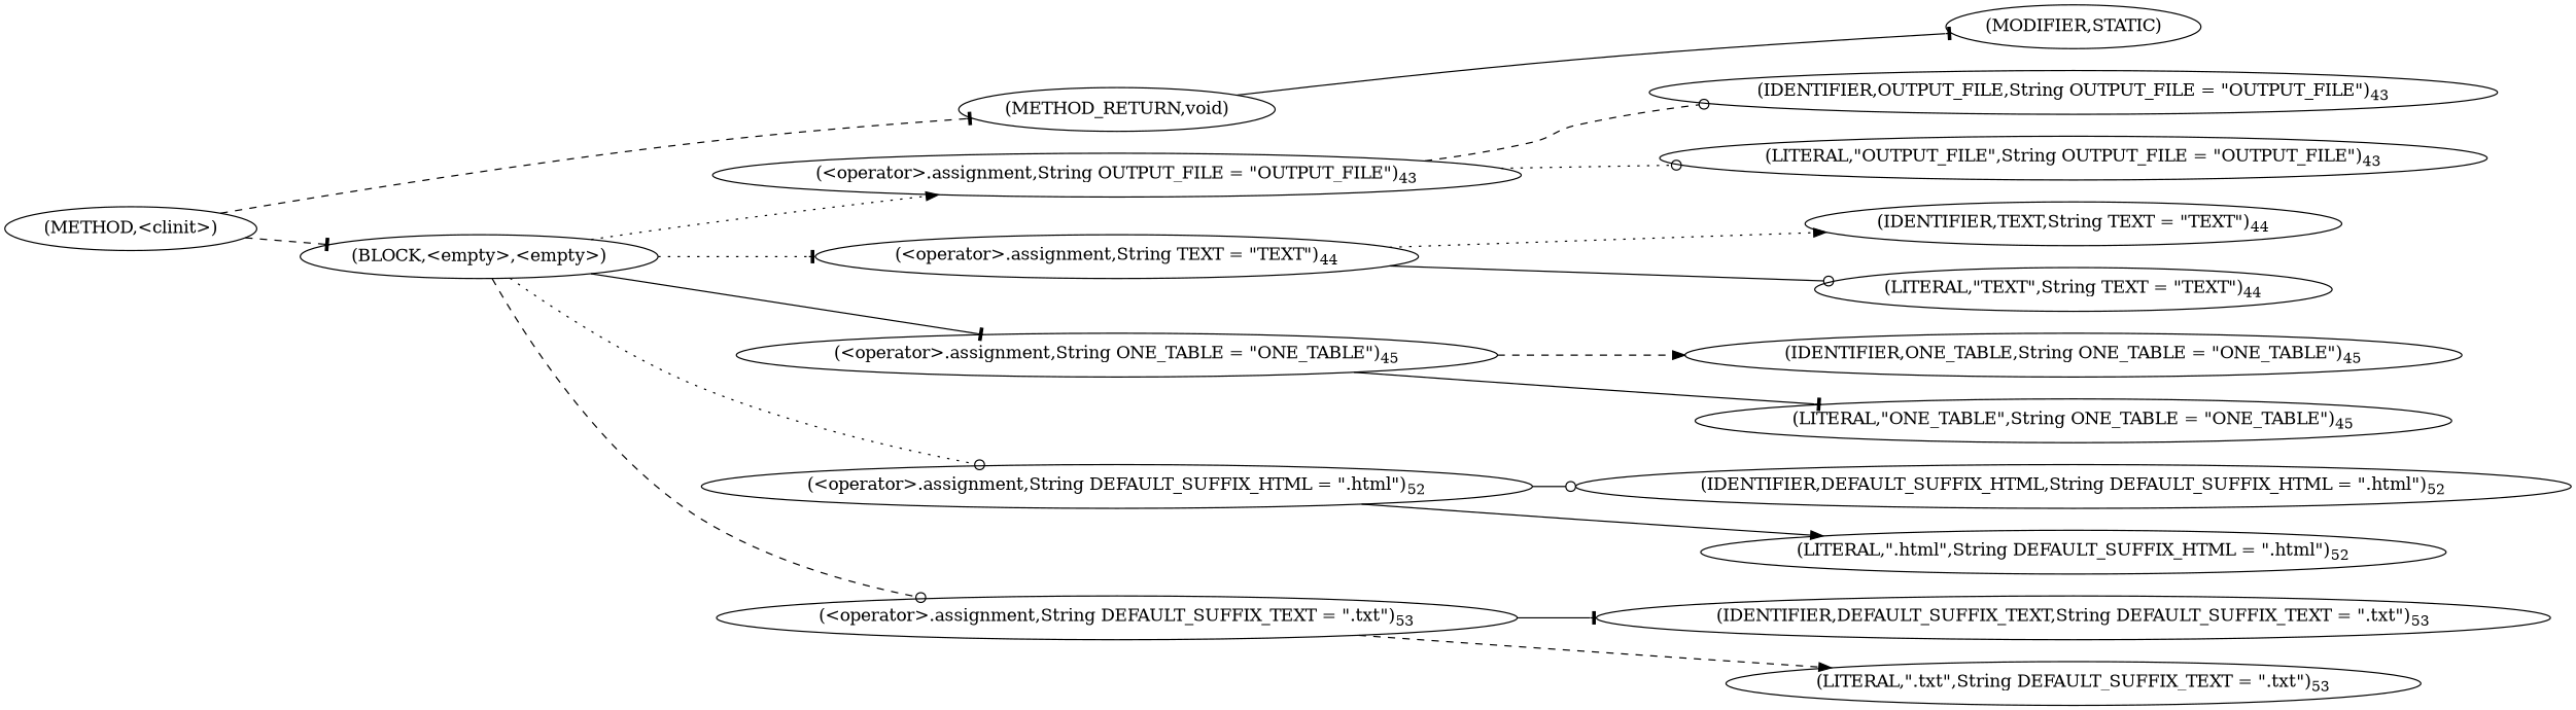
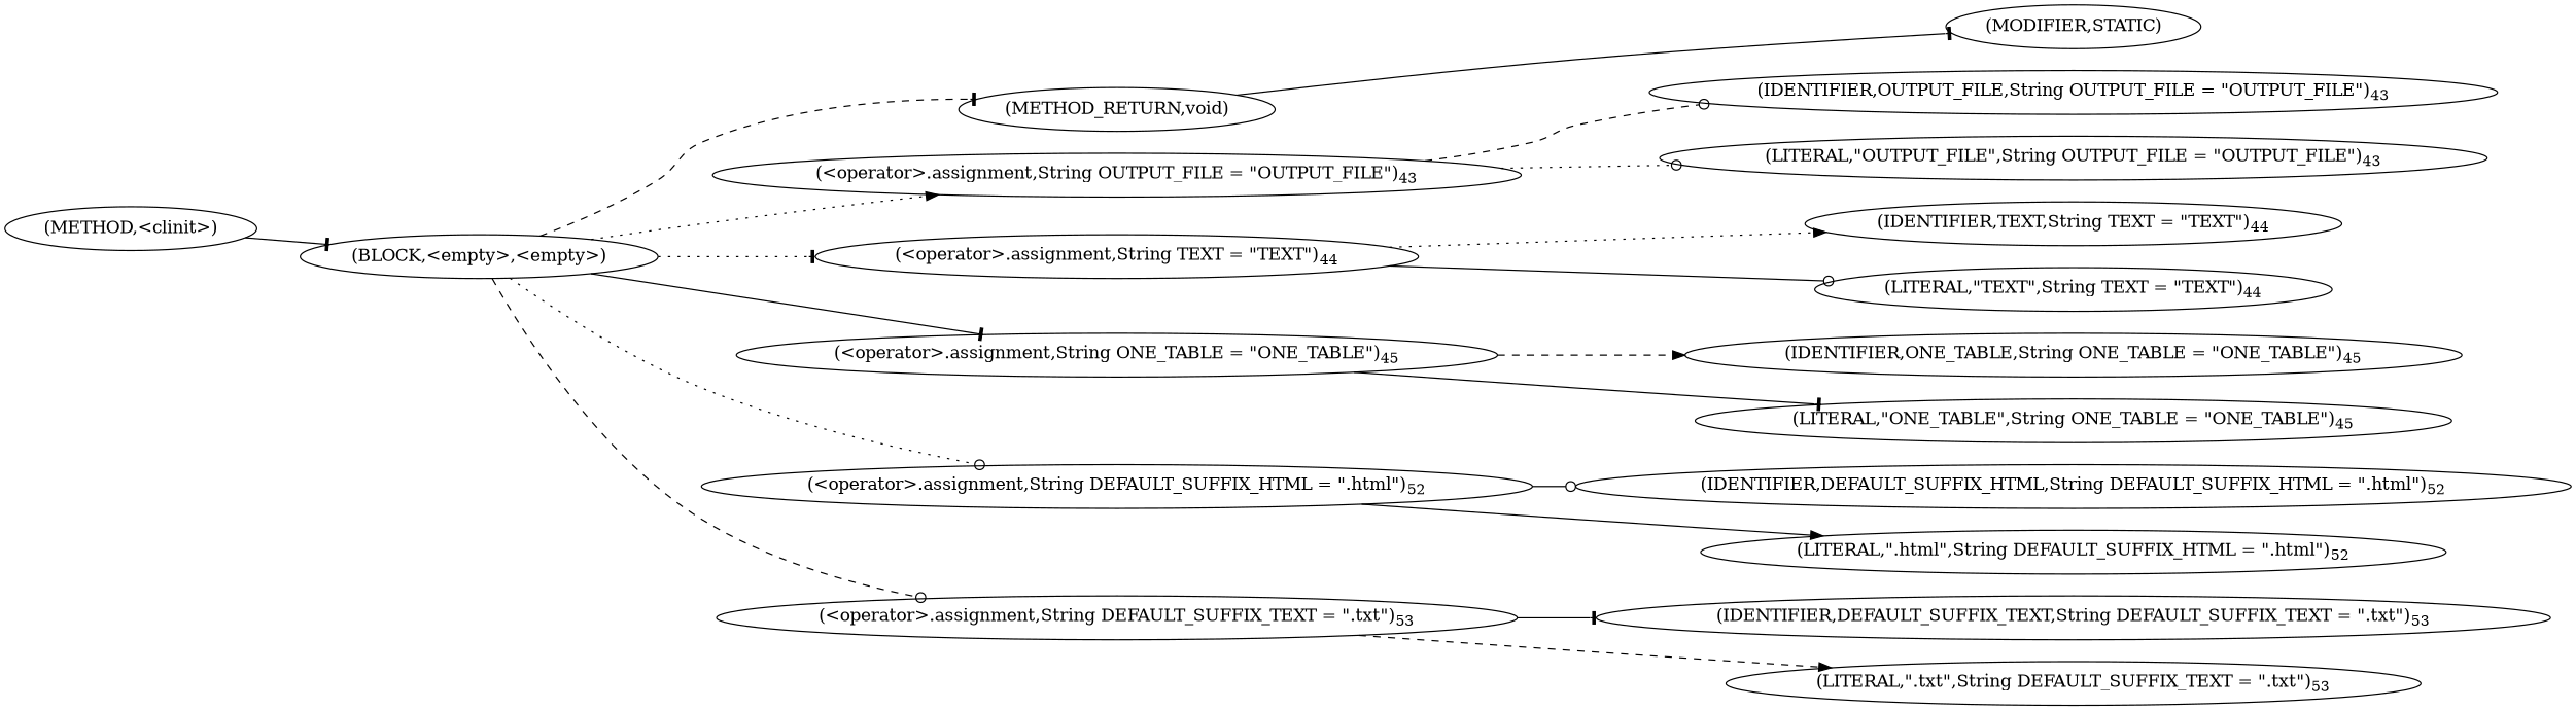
  digraph {
    rankdir=LR
    edge [arrowhead=tee style=solid]
    n1 [label=<(METHOD,&lt;clinit&gt;)>]
    n2 [label=<(BLOCK,&lt;empty&gt;,&lt;empty&gt;)>]
    n3 [label=<(METHOD_RETURN,void)>]
    n4 [label=<(&lt;operator&gt;.assignment,String OUTPUT_FILE = &quot;OUTPUT_FILE&quot;)<SUB>43</SUB>>]
    n5 [label=<(&lt;operator&gt;.assignment,String TEXT = &quot;TEXT&quot;)<SUB>44</SUB>>]
    n6 [label=<(&lt;operator&gt;.assignment,String ONE_TABLE = &quot;ONE_TABLE&quot;)<SUB>45</SUB>>]
    n7 [label=<(&lt;operator&gt;.assignment,String DEFAULT_SUFFIX_HTML = &quot;.html&quot;)<SUB>52</SUB>>]
    n8 [label=<(&lt;operator&gt;.assignment,String DEFAULT_SUFFIX_TEXT = &quot;.txt&quot;)<SUB>53</SUB>>]
    n9 [label=<(MODIFIER,STATIC)>]
    n10 [label=<(IDENTIFIER,OUTPUT_FILE,String OUTPUT_FILE = &quot;OUTPUT_FILE&quot;)<SUB>43</SUB>>]
    n11 [label=<(LITERAL,&quot;OUTPUT_FILE&quot;,String OUTPUT_FILE = &quot;OUTPUT_FILE&quot;)<SUB>43</SUB>>]
    n12 [label=<(IDENTIFIER,TEXT,String TEXT = &quot;TEXT&quot;)<SUB>44</SUB>>]
    n13 [label=<(LITERAL,&quot;TEXT&quot;,String TEXT = &quot;TEXT&quot;)<SUB>44</SUB>>]
    n14 [label=<(IDENTIFIER,ONE_TABLE,String ONE_TABLE = &quot;ONE_TABLE&quot;)<SUB>45</SUB>>]
    n15 [label=<(LITERAL,&quot;ONE_TABLE&quot;,String ONE_TABLE = &quot;ONE_TABLE&quot;)<SUB>45</SUB>>]
    n16 [label=<(IDENTIFIER,DEFAULT_SUFFIX_HTML,String DEFAULT_SUFFIX_HTML = &quot;.html&quot;)<SUB>52</SUB>>]
    n17 [label=<(LITERAL,&quot;.html&quot;,String DEFAULT_SUFFIX_HTML = &quot;.html&quot;)<SUB>52</SUB>>]
    n18 [label=<(IDENTIFIER,DEFAULT_SUFFIX_TEXT,String DEFAULT_SUFFIX_TEXT = &quot;.txt&quot;)<SUB>53</SUB>>]
    n19 [label=<(LITERAL,&quot;.txt&quot;,String DEFAULT_SUFFIX_TEXT = &quot;.txt&quot;)<SUB>53</SUB>>]
-   n1 -> n2 [style=dashed]
-   n1 -> n3 [style=dashed]
+   n1 -> n2
+   n2 -> n3 [style=dashed]
    n2 -> n4 [arrowhead=normal style=dotted]
    n2 -> n5 [style=dotted]
    n2 -> n6
    n2 -> n7 [arrowhead=odot style=dotted]
    n2 -> n8 [arrowhead=odot style=dashed]
    n3 -> n9
    n4 -> n10 [arrowhead=odot style=dashed]
    n4 -> n11 [arrowhead=odot style=dotted]
    n5 -> n12 [arrowhead=normal style=dotted]
    n5 -> n13 [arrowhead=odot]
    n6 -> n14 [arrowhead=normal style=dashed]
    n6 -> n15
    n7 -> n16 [arrowhead=odot]
    n7 -> n17 [arrowhead=normal]
    n8 -> n18
    n8 -> n19 [arrowhead=normal style=dashed]
  }
